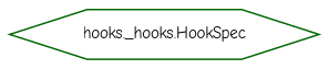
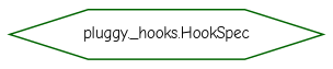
  digraph {
    rankdir=LR
    fontname="Comic Neue"
-   n1 [color=darkgreen fillcolor=white fontname="Comic Neue" fontsize=10 height=0.2 label="hooks._hooks.HookSpec" shape=hexagon style=filled width=0.4]
+   n1 [color=darkgreen fillcolor=white fontname="Comic Neue" fontsize=10 height=0.2 label="pluggy._hooks.HookSpec" shape=hexagon style=filled width=0.4]
  }
